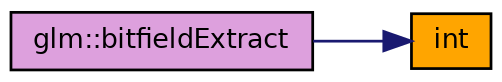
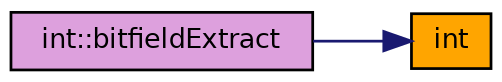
  digraph {
    rankdir=LR
    node [color=black fontname=Helvetica fontsize=10 shape=record style=filled]
-   n1 [fillcolor=plum fontcolor=black height=0.2 label="glm::bitfieldExtract" width=0.4]
+   n1 [fillcolor=plum fontcolor=black height=0.2 label="int::bitfieldExtract" width=0.4]
    n2 [fillcolor=orange height=0.2 label=int width=0.4]
    n1 -> n2 [color=midnightblue fontname=Helvetica fontsize=10 labelfontname=Helvetica labelfontsize=10 style=solid]
  }
